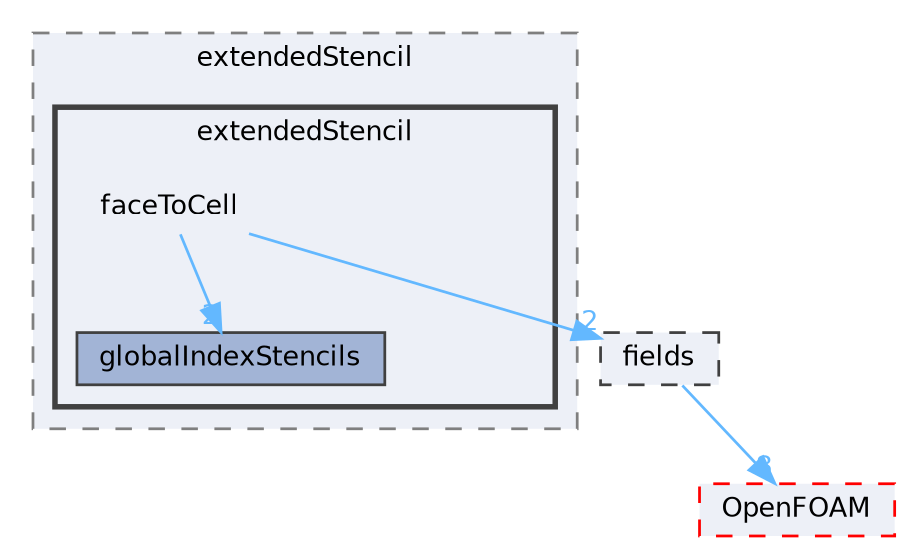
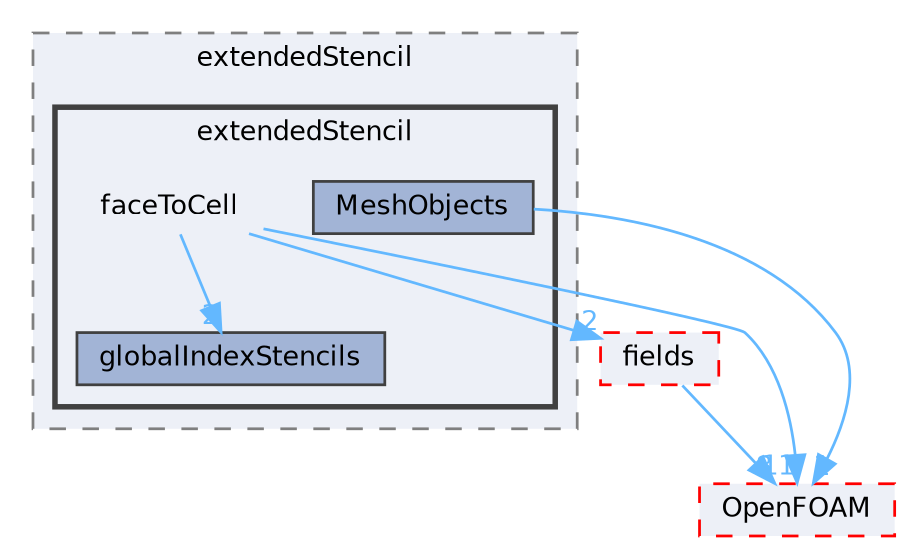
  digraph {
    compound=true
    node [fontname=Helvetica fontsize=10 shape=box color=grey25 fillcolor="#a2b4d6" style=filled]
    edge [color=steelblue1 fontcolor=steelblue1 fontname=Helvetica fontsize=10 headlabel=2 labeldistance=1.5 labelfontname=Helvetica labelfontsize=10]
    n1 [height=0.2 label=faceToCell shape=plaintext width=0.4 color="" fillcolor="" style=""]
    n2 [height=0.2 label=globalIndexStencils width=0.4]
-   n4 [fillcolor="#edf0f7" height=0.2 label=fields style="filled,dashed" width=0.4]
+   n3 [height=0.2 label=MeshObjects width=0.4]
+   n4 [color=red fillcolor="#edf0f7" height=0.2 label=fields style="filled,dashed" width=0.4]
    n5 [color=red fillcolor="#edf0f7" height=0.2 label=OpenFOAM style="filled,dashed" width=0.4]
    subgraph cluster_1 {
      bgcolor="#edf0f7"
      fontname=Helvetica
      fontsize=10
      label=extendedStencil
      pencolor=grey50
      style="filled,dashed"
      subgraph cluster_2 {
        bgcolor="#edf0f7"
        fontname=Helvetica
        fontsize=10
        label=extendedStencil
        pencolor=grey25
        style="filled,bold"
        n1
        n2
+       n3
      }
    }
    n1 -> n2
    n1 -> n4
+   n1 -> n5 [headlabel=11]
+   n3 -> n5 [headlabel=1]
    n4 -> n5 [headlabel=8]
  }
